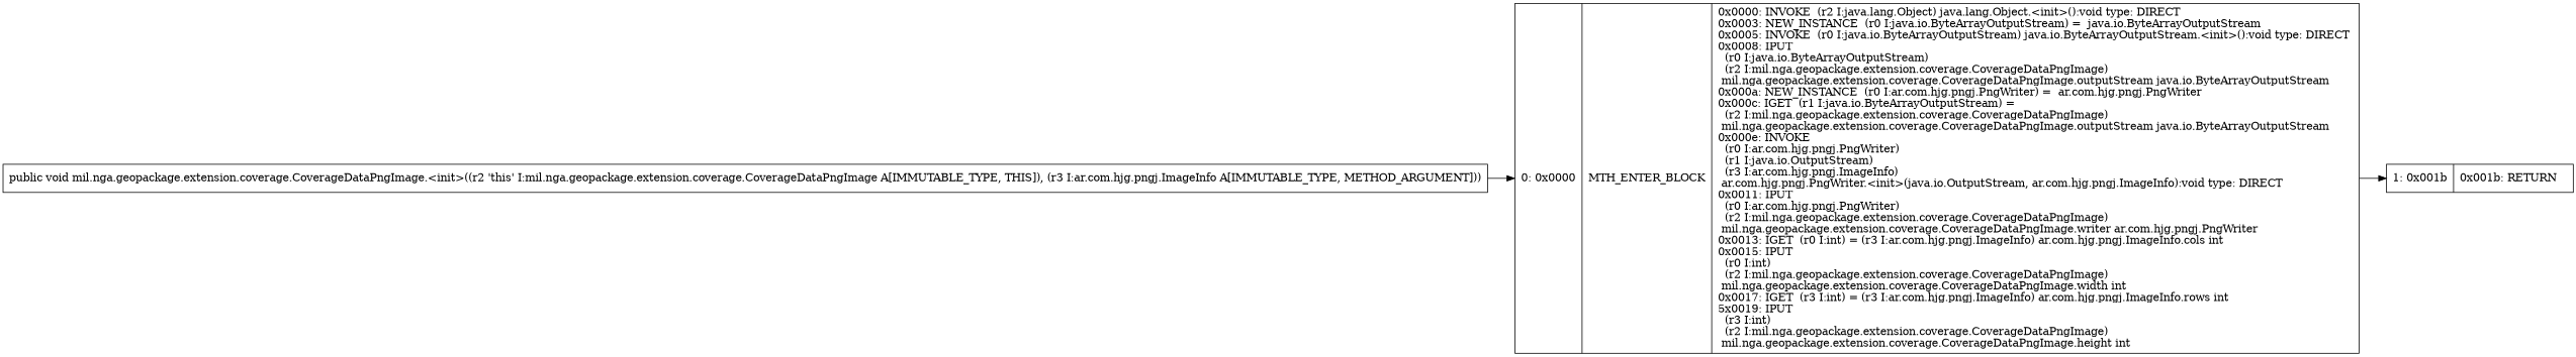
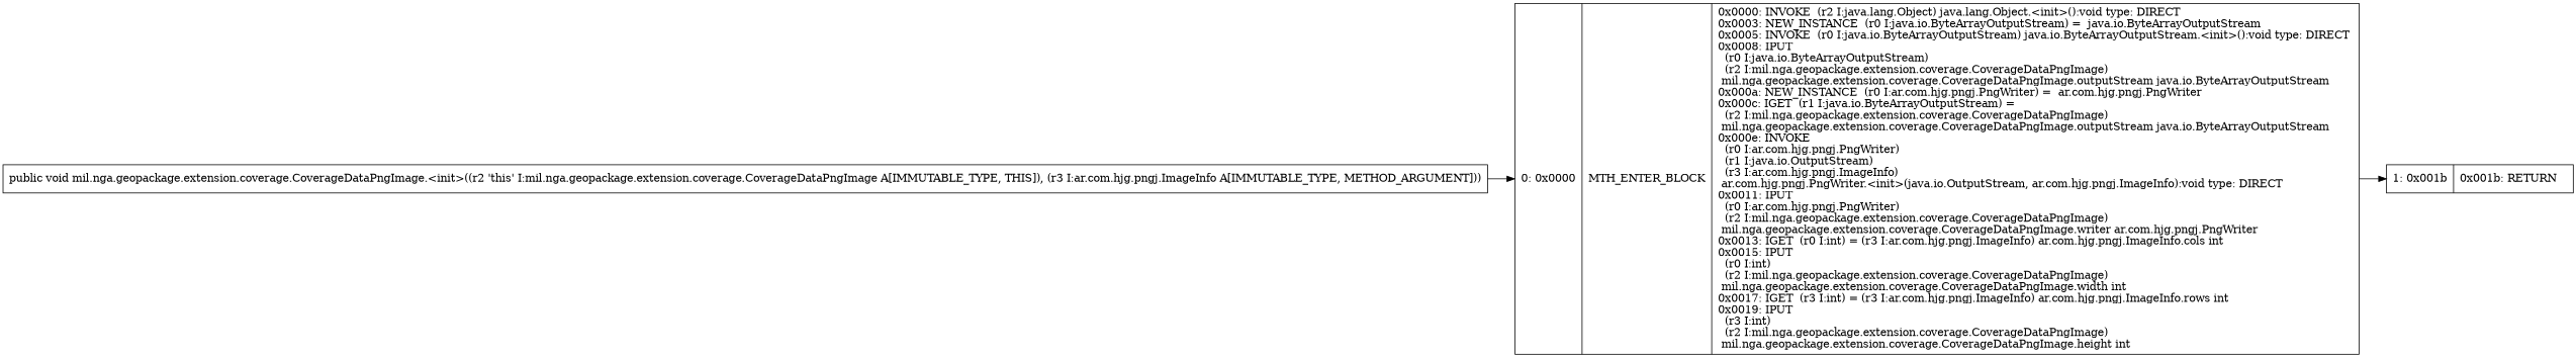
  digraph {
    rankdir=LR
    node [shape=record]
-   n1 [label="{0\:\ 0x0000|MTH_ENTER_BLOCK\l|0x0000: INVOKE  (r2 I:java.lang.Object) java.lang.Object.\<init\>():void type: DIRECT \l0x0003: NEW_INSTANCE  (r0 I:java.io.ByteArrayOutputStream) =  java.io.ByteArrayOutputStream \l0x0005: INVOKE  (r0 I:java.io.ByteArrayOutputStream) java.io.ByteArrayOutputStream.\<init\>():void type: DIRECT \l0x0008: IPUT  \l  (r0 I:java.io.ByteArrayOutputStream)\l  (r2 I:mil.nga.geopackage.extension.coverage.CoverageDataPngImage)\l mil.nga.geopackage.extension.coverage.CoverageDataPngImage.outputStream java.io.ByteArrayOutputStream \l0x000a: NEW_INSTANCE  (r0 I:ar.com.hjg.pngj.PngWriter) =  ar.com.hjg.pngj.PngWriter \l0x000c: IGET  (r1 I:java.io.ByteArrayOutputStream) = \l  (r2 I:mil.nga.geopackage.extension.coverage.CoverageDataPngImage)\l mil.nga.geopackage.extension.coverage.CoverageDataPngImage.outputStream java.io.ByteArrayOutputStream \l0x000e: INVOKE  \l  (r0 I:ar.com.hjg.pngj.PngWriter)\l  (r1 I:java.io.OutputStream)\l  (r3 I:ar.com.hjg.pngj.ImageInfo)\l ar.com.hjg.pngj.PngWriter.\<init\>(java.io.OutputStream, ar.com.hjg.pngj.ImageInfo):void type: DIRECT \l0x0011: IPUT  \l  (r0 I:ar.com.hjg.pngj.PngWriter)\l  (r2 I:mil.nga.geopackage.extension.coverage.CoverageDataPngImage)\l mil.nga.geopackage.extension.coverage.CoverageDataPngImage.writer ar.com.hjg.pngj.PngWriter \l0x0013: IGET  (r0 I:int) = (r3 I:ar.com.hjg.pngj.ImageInfo) ar.com.hjg.pngj.ImageInfo.cols int \l0x0015: IPUT  \l  (r0 I:int)\l  (r2 I:mil.nga.geopackage.extension.coverage.CoverageDataPngImage)\l mil.nga.geopackage.extension.coverage.CoverageDataPngImage.width int \l0x0017: IGET  (r3 I:int) = (r3 I:ar.com.hjg.pngj.ImageInfo) ar.com.hjg.pngj.ImageInfo.rows int \l5x0019: IPUT  \l  (r3 I:int)\l  (r2 I:mil.nga.geopackage.extension.coverage.CoverageDataPngImage)\l mil.nga.geopackage.extension.coverage.CoverageDataPngImage.height int \l}"]
+   n1 [label="{0\:\ 0x0000|MTH_ENTER_BLOCK\l|0x0000: INVOKE  (r2 I:java.lang.Object) java.lang.Object.\<init\>():void type: DIRECT \l0x0003: NEW_INSTANCE  (r0 I:java.io.ByteArrayOutputStream) =  java.io.ByteArrayOutputStream \l0x0005: INVOKE  (r0 I:java.io.ByteArrayOutputStream) java.io.ByteArrayOutputStream.\<init\>():void type: DIRECT \l0x0008: IPUT  \l  (r0 I:java.io.ByteArrayOutputStream)\l  (r2 I:mil.nga.geopackage.extension.coverage.CoverageDataPngImage)\l mil.nga.geopackage.extension.coverage.CoverageDataPngImage.outputStream java.io.ByteArrayOutputStream \l0x000a: NEW_INSTANCE  (r0 I:ar.com.hjg.pngj.PngWriter) =  ar.com.hjg.pngj.PngWriter \l0x000c: IGET  (r1 I:java.io.ByteArrayOutputStream) = \l  (r2 I:mil.nga.geopackage.extension.coverage.CoverageDataPngImage)\l mil.nga.geopackage.extension.coverage.CoverageDataPngImage.outputStream java.io.ByteArrayOutputStream \l0x000e: INVOKE  \l  (r0 I:ar.com.hjg.pngj.PngWriter)\l  (r1 I:java.io.OutputStream)\l  (r3 I:ar.com.hjg.pngj.ImageInfo)\l ar.com.hjg.pngj.PngWriter.\<init\>(java.io.OutputStream, ar.com.hjg.pngj.ImageInfo):void type: DIRECT \l0x0011: IPUT  \l  (r0 I:ar.com.hjg.pngj.PngWriter)\l  (r2 I:mil.nga.geopackage.extension.coverage.CoverageDataPngImage)\l mil.nga.geopackage.extension.coverage.CoverageDataPngImage.writer ar.com.hjg.pngj.PngWriter \l0x0013: IGET  (r0 I:int) = (r3 I:ar.com.hjg.pngj.ImageInfo) ar.com.hjg.pngj.ImageInfo.cols int \l0x0015: IPUT  \l  (r0 I:int)\l  (r2 I:mil.nga.geopackage.extension.coverage.CoverageDataPngImage)\l mil.nga.geopackage.extension.coverage.CoverageDataPngImage.width int \l0x0017: IGET  (r3 I:int) = (r3 I:ar.com.hjg.pngj.ImageInfo) ar.com.hjg.pngj.ImageInfo.rows int \l0x0019: IPUT  \l  (r3 I:int)\l  (r2 I:mil.nga.geopackage.extension.coverage.CoverageDataPngImage)\l mil.nga.geopackage.extension.coverage.CoverageDataPngImage.height int \l}"]
    n2 [label="{1\:\ 0x001b|0x001b: RETURN   \l}"]
    n3 [label="{public void mil.nga.geopackage.extension.coverage.CoverageDataPngImage.\<init\>((r2 'this' I:mil.nga.geopackage.extension.coverage.CoverageDataPngImage A[IMMUTABLE_TYPE, THIS]), (r3 I:ar.com.hjg.pngj.ImageInfo A[IMMUTABLE_TYPE, METHOD_ARGUMENT])) }"]
    n1 -> n2
    n3 -> n1
  }
